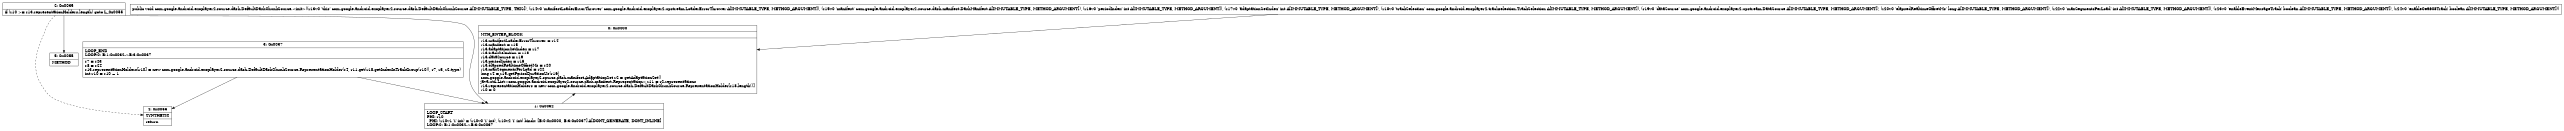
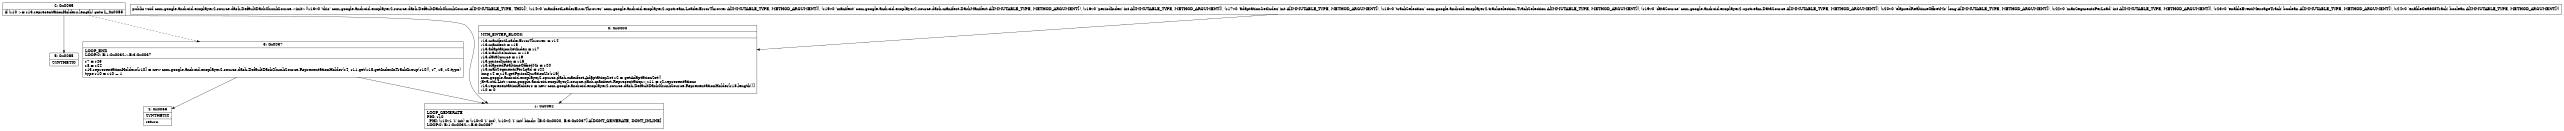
  digraph {
    node [shape=record]
    n1 [label="{0\:\ 0x0000|MTH_ENTER_BLOCK\l|r13.manifestLoaderErrorThrower = r14\lr13.manifest = r15\lr13.adaptationSetIndex = r17\lr13.trackSelection = r18\lr13.dataSource = r19\lr13.periodIndex = r16\lr13.elapsedRealtimeOffsetMs = r20\lr13.maxSegmentsPerLoad = r22\llong r4 = r15.getPeriodDurationUs(r16)\lcom.google.android.exoplayer2.source.dash.manifest.AdaptationSet r2 = getAdaptationSet()\ljava.util.List\<com.google.android.exoplayer2.source.dash.manifest.Representation\> r11 = r2.representations\lr13.representationHolders = new com.google.android.exoplayer2.source.dash.DefaultDashChunkSource.RepresentationHolder[r18.length()]\lr10 = 0\l}"]
-   n2 [label="{1\:\ 0x0032|LOOP_START\lPHI: r10 \l  PHI: (r10v1 'i' int) = (r10v0 'i' int), (r10v2 'i' int) binds: [B:0:0x0000, B:3:0x0037] A[DONT_GENERATE, DONT_INLINE]\lLOOP:0: B:1:0x0032\-\>B:3:0x0037\l}"]
+   n2 [label="{1\:\ 0x0032|LOOP_GENERATE\lPHI: r10 \l  PHI: (r10v1 'i' int) = (r10v0 'i' int), (r10v2 'i' int) binds: [B:0:0x0000, B:3:0x0037] A[DONT_GENERATE, DONT_INLINE]\lLOOP:0: B:1:0x0032\-\>B:3:0x0037\l}"]
    n3 [label="{2\:\ 0x0035|if (r10 \>= r13.representationHolders.length) goto L_0x0055\l}"]
-   n4 [label="{3\:\ 0x0037|LOOP_END\lLOOP:0: B:1:0x0032\-\>B:3:0x0037\l|r7 = r23\lr8 = r24\lr13.representationHolders[r10] = new com.google.android.exoplayer2.source.dash.DefaultDashChunkSource.RepresentationHolder(r4, r11.get(r18.getIndexInTrackGroup(r10)), r7, r8, r2.type)\lint r10 = r10 + 1\l}"]
-   n5 [label="{5\:\ 0x0055|METHOD\l}"]
+   n4 [label="{3\:\ 0x0037|LOOP_END\lLOOP:0: B:1:0x0032\-\>B:3:0x0037\l|r7 = r23\lr8 = r24\lr13.representationHolders[r10] = new com.google.android.exoplayer2.source.dash.DefaultDashChunkSource.RepresentationHolder(r4, r11.get(r18.getIndexInTrackGroup(r10)), r7, r8, r2.type)\ltype r10 = r10 + 1\l}"]
+   n5 [label="{5\:\ 0x0055|SYNTHETIC\l}"]
    n6 [label="{4\:\ 0x0055|SYNTHETIC\l|return\l}"]
    n7 [label="{public void com.google.android.exoplayer2.source.dash.DefaultDashChunkSource.\<init\>((r13v0 'this' com.google.android.exoplayer2.source.dash.DefaultDashChunkSource A[IMMUTABLE_TYPE, THIS]), (r14v0 'manifestLoaderErrorThrower' com.google.android.exoplayer2.upstream.LoaderErrorThrower A[IMMUTABLE_TYPE, METHOD_ARGUMENT]), (r15v0 'manifest' com.google.android.exoplayer2.source.dash.manifest.DashManifest A[IMMUTABLE_TYPE, METHOD_ARGUMENT]), (r16v0 'periodIndex' int A[IMMUTABLE_TYPE, METHOD_ARGUMENT]), (r17v0 'adaptationSetIndex' int A[IMMUTABLE_TYPE, METHOD_ARGUMENT]), (r18v0 'trackSelection' com.google.android.exoplayer2.trackselection.TrackSelection A[IMMUTABLE_TYPE, METHOD_ARGUMENT]), (r19v0 'dataSource' com.google.android.exoplayer2.upstream.DataSource A[IMMUTABLE_TYPE, METHOD_ARGUMENT]), (r20v0 'elapsedRealtimeOffsetMs' long A[IMMUTABLE_TYPE, METHOD_ARGUMENT]), (r22v0 'maxSegmentsPerLoad' int A[IMMUTABLE_TYPE, METHOD_ARGUMENT]), (r23v0 'enableEventMessageTrack' boolean A[IMMUTABLE_TYPE, METHOD_ARGUMENT]), (r24v0 'enableCea608Track' boolean A[IMMUTABLE_TYPE, METHOD_ARGUMENT])) }"]
-   n2 -> n1
+   n1 -> n2
    n3 -> n2
-   n3 -> n6 [style=dashed]
+   n3 -> n4 [style=dashed]
    n3 -> n5
    n4 -> n2
    n4 -> n6
    n7 -> n1
  }
